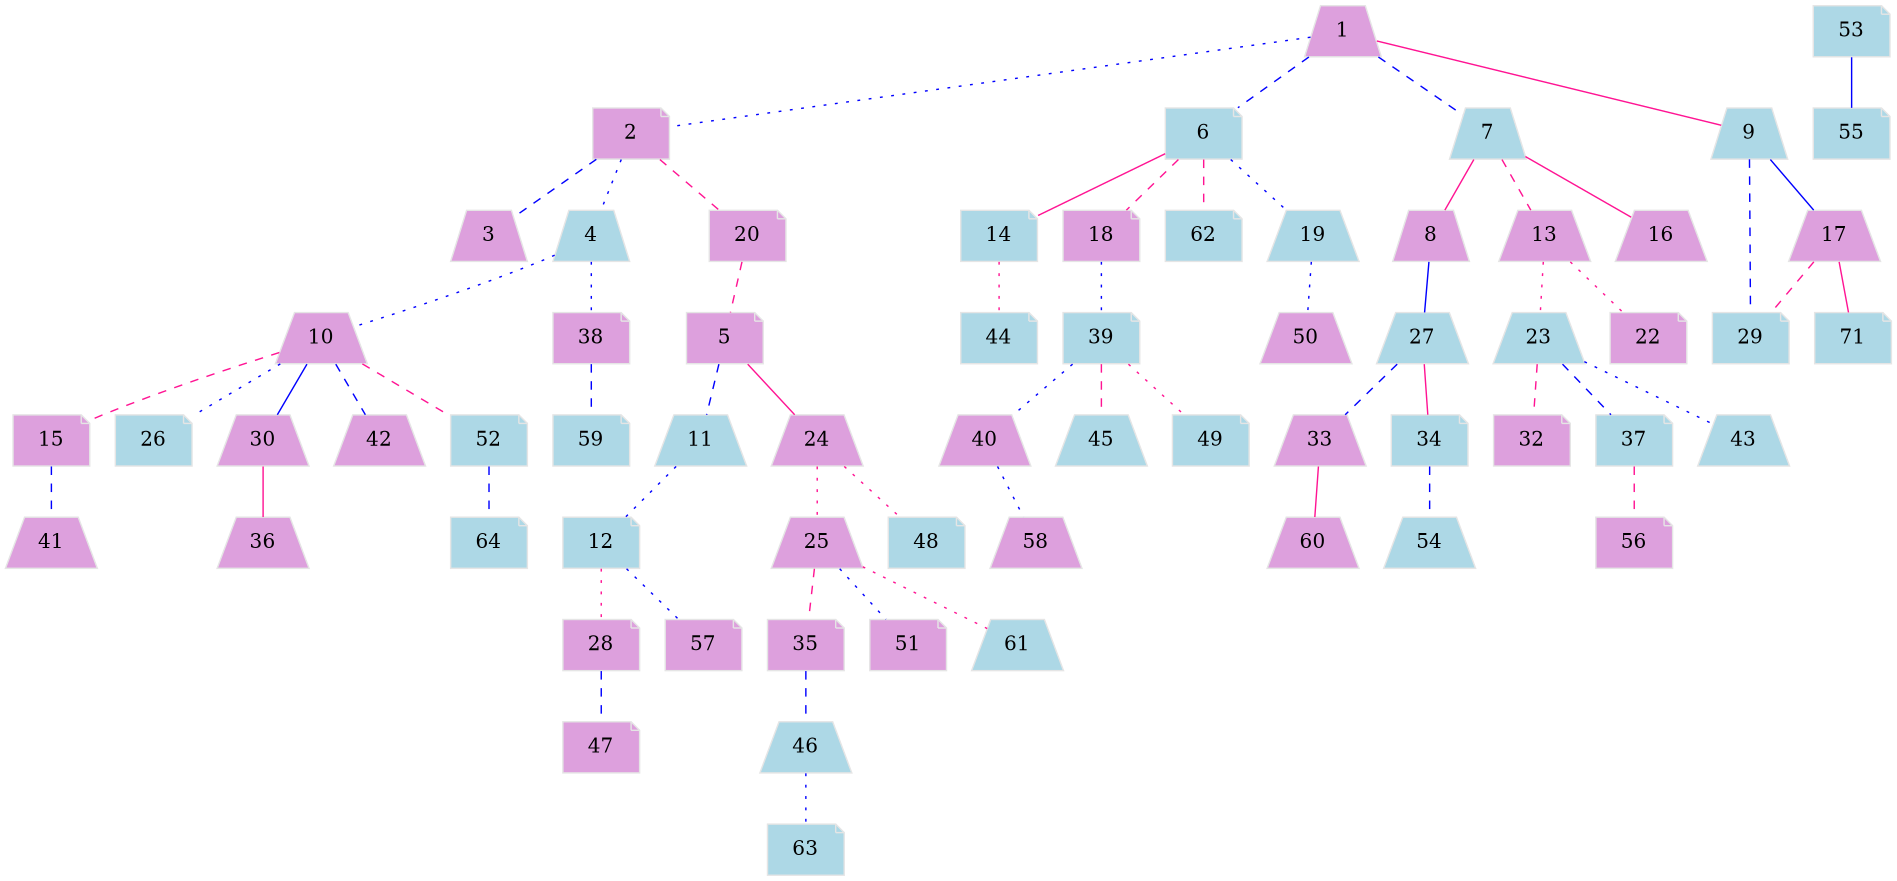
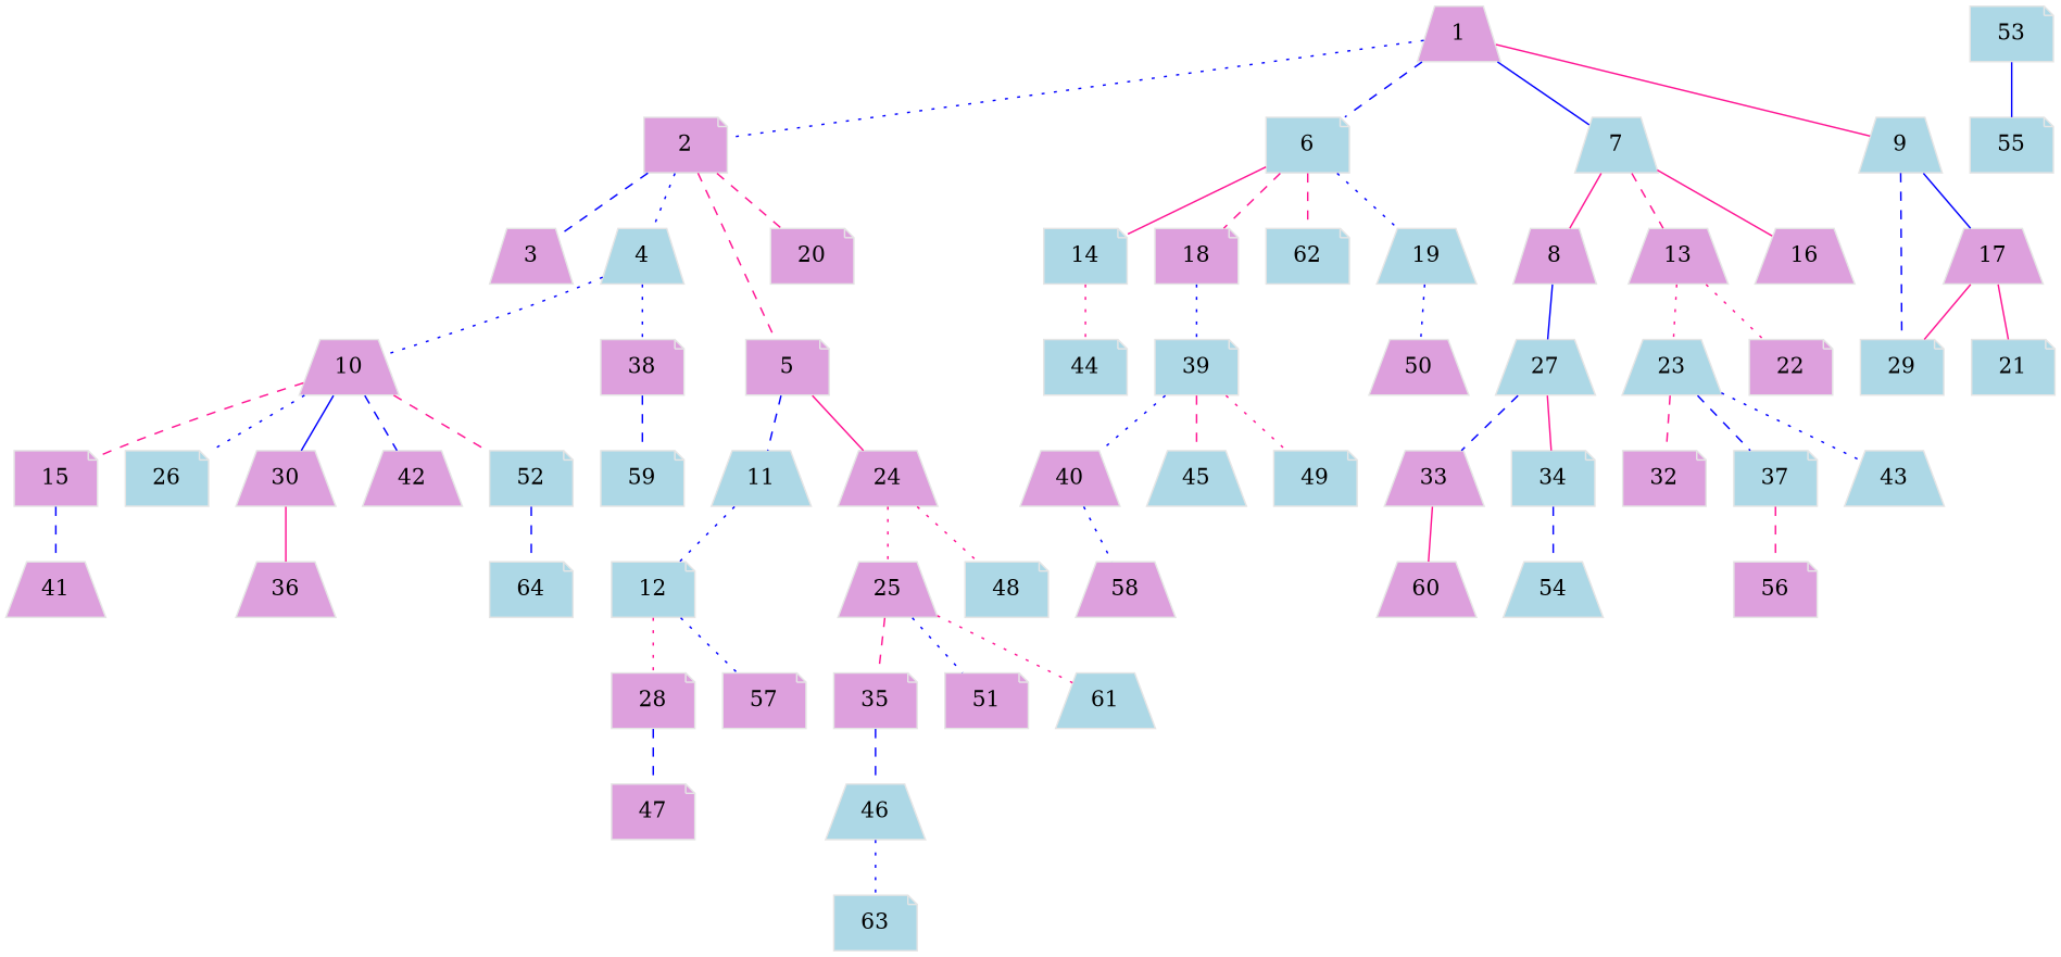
  graph {
    node [color=gray90 fillcolor=plum shape=note style=filled]
    edge [color=blue style=dashed weight=1.0]
    1 [shape=trapezium]
    2
    6 [fillcolor=lightblue]
    7 [fillcolor=lightblue shape=trapezium]
    9 [fillcolor=lightblue shape=trapezium]
    3 [shape=trapezium]
    4 [fillcolor=lightblue shape=trapezium]
    5
    20
    14 [fillcolor=lightblue]
    18
    62 [fillcolor=lightblue]
    19 [fillcolor=lightblue shape=trapezium]
    8 [shape=trapezium]
    13 [shape=trapezium]
    16 [shape=trapezium]
    17 [shape=trapezium]
    29 [fillcolor=lightblue]
    10 [shape=trapezium]
    38
    11 [fillcolor=lightblue shape=trapezium]
    24 [shape=trapezium]
    15
    26 [fillcolor=lightblue]
    30 [shape=trapezium]
    42 [shape=trapezium]
    52 [fillcolor=lightblue]
    59 [fillcolor=lightblue]
    12 [fillcolor=lightblue]
    25 [shape=trapezium]
    48 [fillcolor=lightblue]
    44 [fillcolor=lightblue]
    39 [fillcolor=lightblue]
    27 [fillcolor=lightblue shape=trapezium]
    23 [fillcolor=lightblue shape=trapezium]
    22
    32
    37 [fillcolor=lightblue]
    43 [fillcolor=lightblue shape=trapezium]
    33 [shape=trapezium]
    34 [fillcolor=lightblue]
-   21 [fillcolor=lightblue label=71]
+   21 [fillcolor=lightblue]
    53 [fillcolor=lightblue]
    55 [fillcolor=lightblue]
    41 [shape=trapezium]
    36 [shape=trapezium]
    64 [fillcolor=lightblue]
    28
    57
    47
    50 [shape=trapezium]
    40 [shape=trapezium]
    45 [fillcolor=lightblue shape=trapezium]
    49 [fillcolor=lightblue]
    56
    35
    51
    61 [fillcolor=lightblue shape=trapezium]
    46 [fillcolor=lightblue shape=trapezium]
    60 [shape=trapezium]
    54 [fillcolor=lightblue shape=trapezium]
    63 [fillcolor=lightblue]
    58 [shape=trapezium]
    1 -- 2 [style=dotted]
    1 -- 6
-   1 -- 7
+   1 -- 7 [style=solid]
    1 -- 9 [color=deeppink style=solid]
    2 -- 3 [weight=2.0]
    2 -- 4 [style=dotted]
-   20 -- 5 [color=deeppink]
+   2 -- 5 [color=deeppink]
    2 -- 20 [color=deeppink]
    6 -- 14 [color=deeppink style=solid]
    6 -- 18 [color=deeppink]
    6 -- 62 [color=deeppink]
    6 -- 19 [style=dotted]
    7 -- 8 [color=deeppink style=solid]
    7 -- 13 [color=deeppink]
    7 -- 16 [color=deeppink style=solid]
    9 -- 17 [style=solid]
    9 -- 29
    4 -- 10 [style=dotted]
    4 -- 38 [style=dotted]
    5 -- 11
    5 -- 24 [color=deeppink style=solid]
    14 -- 44 [color=deeppink style=dotted]
    18 -- 39 [style=dotted]
    19 -- 50 [style=dotted]
    8 -- 27 [style=solid]
    13 -- 23 [color=deeppink style=dotted]
    13 -- 22 [color=deeppink style=dotted weight=3.0]
-   17 -- 29 [color=deeppink]
+   17 -- 29 [color=deeppink style=solid]
    17 -- 21 [color=deeppink style=solid]
    10 -- 15 [color=deeppink]
    10 -- 26 [style=dotted]
    10 -- 30 [style=solid]
    10 -- 42
    10 -- 52 [color=deeppink]
    38 -- 59
    11 -- 12 [style=dotted]
    24 -- 25 [color=deeppink style=dotted weight=5.0]
    24 -- 48 [color=deeppink style=dotted]
    15 -- 41
    30 -- 36 [color=deeppink style=solid]
    52 -- 64
    12 -- 28 [color=deeppink style=dotted weight=4.0]
    12 -- 57 [style=dotted]
    25 -- 35 [color=deeppink]
    25 -- 51 [style=dotted]
    25 -- 61 [color=deeppink style=dotted]
    39 -- 40 [style=dotted]
    39 -- 45 [color=deeppink]
    39 -- 49 [color=deeppink style=dotted]
    27 -- 33
    27 -- 34 [color=deeppink style=solid]
    23 -- 32 [color=deeppink]
    23 -- 37
    23 -- 43 [style=dotted]
    37 -- 56 [color=deeppink]
    33 -- 60 [color=deeppink style=solid]
    34 -- 54 [weight=2.0]
    53 -- 55 [style=solid]
    28 -- 47
    40 -- 58 [style=dotted]
    35 -- 46
    46 -- 63 [style=dotted]
  }
